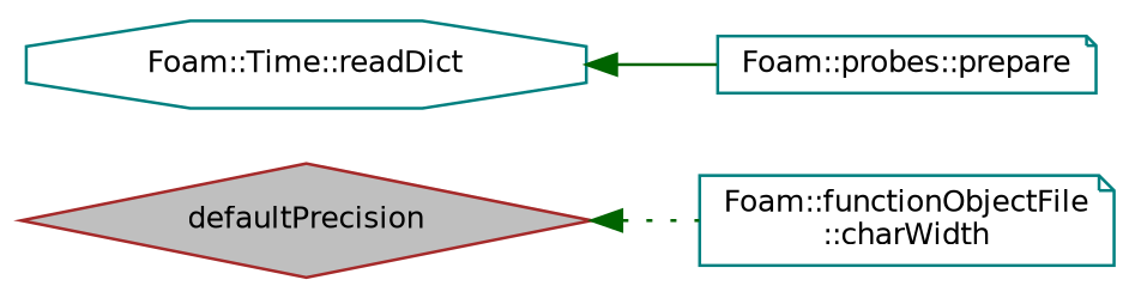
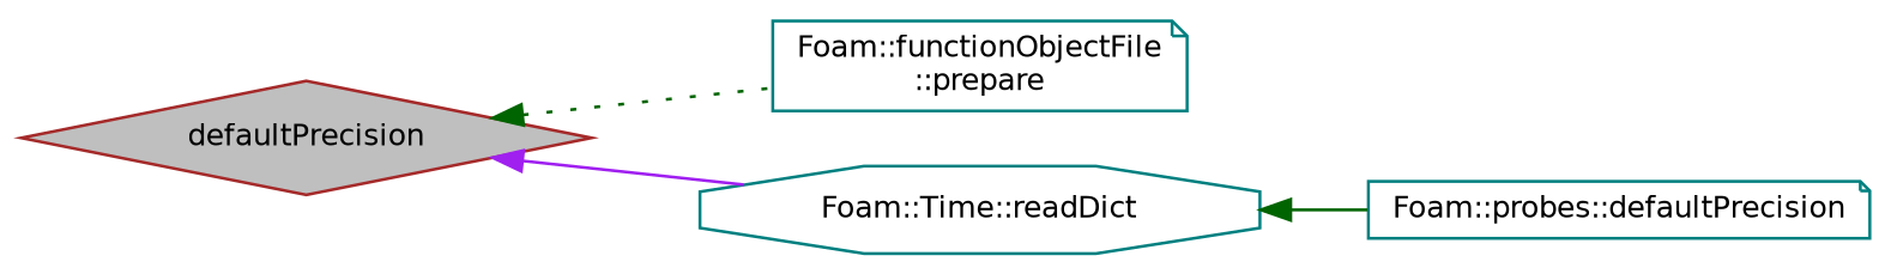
  digraph {
    rankdir=LR
    node [color=teal fontname=Helvetica fontsize=10 shape=note]
    edge [color=darkgreen dir=back fontname=Helvetica fontsize=10 labelfontname=Helvetica labelfontsize=10 style=solid]
    n1 [color=brown fillcolor=grey75 fontcolor=black height=0.2 label=defaultPrecision shape=diamond style=filled width=0.4]
-   n2 [height=0.2 label="Foam::functionObjectFile\l::charWidth" width=0.4]
+   n2 [height=0.2 label="Foam::functionObjectFile\l::prepare" width=0.4]
    n3 [height=0.2 label="Foam::Time::readDict" shape=octagon width=0.4]
-   n4 [height=0.2 label="Foam::probes::prepare" width=0.4]
+   n4 [height=0.2 label="Foam::probes::defaultPrecision" width=0.4]
    n1 -> n2 [style=dotted]
+   n1 -> n3 [color=purple]
    n3 -> n4
  }
